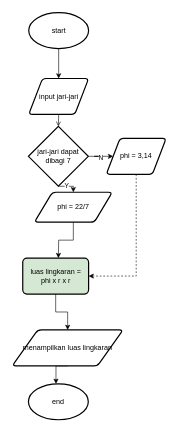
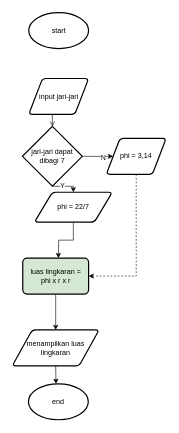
  <mxCell id="0" />
  <mxCell id="1" parent="0" />
- <mxCell id="2" style="edgeStyle=orthogonalEdgeStyle;rounded=0;orthogonalLoop=1;jettySize=auto;html=1;exitX=0.5;exitY=1;exitDx=0;exitDy=0;exitPerimeter=0;entryX=0.5;entryY=0;entryDx=0;entryDy=0;" parent="1" source="3" target="5" edge="1"><mxGeometry relative="1" as="geometry" /></mxCell>
  <mxCell id="3" value="start" style="strokeWidth=2;html=1;shape=mxgraph.flowchart.start_1;whiteSpace=wrap;" parent="1" vertex="1"><mxGeometry x="47.5" y="20" width="100" height="60" as="geometry" /></mxCell>
  <mxCell id="4" style="edgeStyle=orthogonalEdgeStyle;rounded=0;orthogonalLoop=1;jettySize=auto;html=1;exitX=0.5;exitY=1;exitDx=0;exitDy=0;entryX=0.5;entryY=0;entryDx=0;entryDy=0;entryPerimeter=0;endArrow=open;" parent="1" source="5" target="10" edge="1"><mxGeometry relative="1" as="geometry" /></mxCell>
  <mxCell id="5" value="input jari-jari" style="shape=parallelogram;html=1;strokeWidth=2;perimeter=parallelogramPerimeter;whiteSpace=wrap;rounded=1;arcSize=12;size=0.23;" parent="1" vertex="1"><mxGeometry x="47.5" y="130" width="100" height="60" as="geometry" /></mxCell>
  <mxCell id="6" style="edgeStyle=orthogonalEdgeStyle;rounded=0;orthogonalLoop=1;jettySize=auto;html=1;exitX=0.5;exitY=1;exitDx=0;exitDy=0;exitPerimeter=0;entryX=0.5;entryY=0;entryDx=0;entryDy=0;" parent="1" source="10" target="12" edge="1"><mxGeometry relative="1" as="geometry" /></mxCell>
  <mxCell id="7" value="Y" style="edgeLabel;html=1;align=center;verticalAlign=middle;resizable=0;points=[];" parent="6" vertex="1" connectable="0"><mxGeometry x="-0.267" y="2" relative="1" as="geometry"><mxPoint as="offset" /></mxGeometry></mxCell>
  <mxCell id="8" style="edgeStyle=orthogonalEdgeStyle;rounded=0;orthogonalLoop=1;jettySize=auto;html=1;exitX=1;exitY=0.5;exitDx=0;exitDy=0;exitPerimeter=0;" parent="1" source="10" target="14" edge="1"><mxGeometry relative="1" as="geometry" /></mxCell>
  <mxCell id="9" value="N" style="edgeLabel;html=1;align=center;verticalAlign=middle;resizable=0;points=[];" parent="8" vertex="1" connectable="0"><mxGeometry x="0.301" y="-2" relative="1" as="geometry"><mxPoint as="offset" /></mxGeometry></mxCell>
- <mxCell id="10" value="jari-jari dapat dibagi 7" style="strokeWidth=2;html=1;shape=mxgraph.flowchart.decision;whiteSpace=wrap;" parent="1" vertex="1"><mxGeometry x="47" y="210" width="100" height="100" as="geometry" /></mxCell>
+ <mxCell id="10" value="jari-jari dapat dibagi 7" style="strokeWidth=2;html=1;shape=mxgraph.flowchart.decision;whiteSpace=wrap;" parent="1" vertex="1"><mxGeometry x="37" y="210" width="100" height="100" as="geometry" /></mxCell>
  <mxCell id="11" style="edgeStyle=orthogonalEdgeStyle;rounded=0;orthogonalLoop=1;jettySize=auto;html=1;exitX=0.5;exitY=1;exitDx=0;exitDy=0;" parent="1" source="12" edge="1"><mxGeometry relative="1" as="geometry"><mxPoint x="97" y="430" as="targetPoint" /></mxGeometry></mxCell>
  <mxCell id="12" value="phi = 22/7" style="shape=parallelogram;html=1;strokeWidth=2;perimeter=parallelogramPerimeter;whiteSpace=wrap;rounded=1;arcSize=12;size=0.23;" parent="1" vertex="1"><mxGeometry x="57" y="320" width="130" height="50" as="geometry" /></mxCell>
  <mxCell id="13" style="edgeStyle=orthogonalEdgeStyle;rounded=0;orthogonalLoop=1;jettySize=auto;html=1;exitX=0.5;exitY=1;exitDx=0;exitDy=0;entryX=1;entryY=0.5;entryDx=0;entryDy=0;dashed=1;" parent="1" source="14" target="16" edge="1"><mxGeometry relative="1" as="geometry" /></mxCell>
  <mxCell id="14" value="phi = 3,14" style="shape=parallelogram;html=1;strokeWidth=2;perimeter=parallelogramPerimeter;whiteSpace=wrap;rounded=1;arcSize=12;size=0.23;" parent="1" vertex="1"><mxGeometry x="177" y="230" width="100" height="60" as="geometry" /></mxCell>
  <mxCell id="15" style="edgeStyle=orthogonalEdgeStyle;rounded=0;orthogonalLoop=1;jettySize=auto;html=1;exitX=0.5;exitY=1;exitDx=0;exitDy=0;entryX=0.5;entryY=0;entryDx=0;entryDy=0;" parent="1" source="16" target="18" edge="1"><mxGeometry relative="1" as="geometry" /></mxCell>
  <mxCell id="16" value="luas lingkaran = &lt;br&gt;phi x r x r" style="rounded=1;whiteSpace=wrap;html=1;absoluteArcSize=1;arcSize=14;strokeWidth=2;fillColor=#d5e8d4;" parent="1" vertex="1"><mxGeometry x="37.5" y="430" width="110" height="60" as="geometry" /></mxCell>
  <mxCell id="17" style="edgeStyle=orthogonalEdgeStyle;rounded=0;orthogonalLoop=1;jettySize=auto;html=1;exitX=0.5;exitY=1;exitDx=0;exitDy=0;" parent="1" source="18" edge="1"><mxGeometry relative="1" as="geometry"><mxPoint x="93" y="640" as="targetPoint" /></mxGeometry></mxCell>
- <mxCell id="18" value="menampilkan luas lingkaran" style="shape=parallelogram;html=1;strokeWidth=2;perimeter=parallelogramPerimeter;whiteSpace=wrap;rounded=1;arcSize=12;size=0.23;" parent="1" vertex="1"><mxGeometry x="20" y="550" width="185" height="60" as="geometry" /></mxCell>
+ <mxCell id="18" value="menampilkan luas lingkaran" style="shape=parallelogram;html=1;strokeWidth=2;perimeter=parallelogramPerimeter;whiteSpace=wrap;rounded=1;arcSize=12;size=0.23;" parent="1" vertex="1"><mxGeometry x="20" y="550" width="145" height="60" as="geometry" /></mxCell>
  <mxCell id="19" value="end" style="strokeWidth=2;html=1;shape=mxgraph.flowchart.start_1;whiteSpace=wrap;" parent="1" vertex="1"><mxGeometry x="47" y="640" width="100" height="60" as="geometry" /></mxCell>
